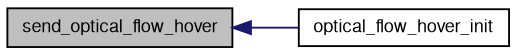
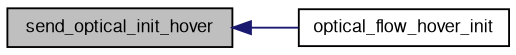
  digraph {
    rankdir=LR
    node [color=black fontname=FreeSans fontsize=10 shape=record style=filled]
-   n1 [fillcolor=grey75 fontcolor=black height=0.2 label=send_optical_flow_hover width=0.4]
+   n1 [fillcolor=grey75 fontcolor=black height=0.2 label=send_optical_init_hover width=0.4]
    n2 [fillcolor=white height=0.2 label=optical_flow_hover_init width=0.4]
    n1 -> n2 [color=midnightblue dir=back fontname=FreeSans fontsize=10 labelfontname=FreeSans labelfontsize=10 style=solid]
  }
